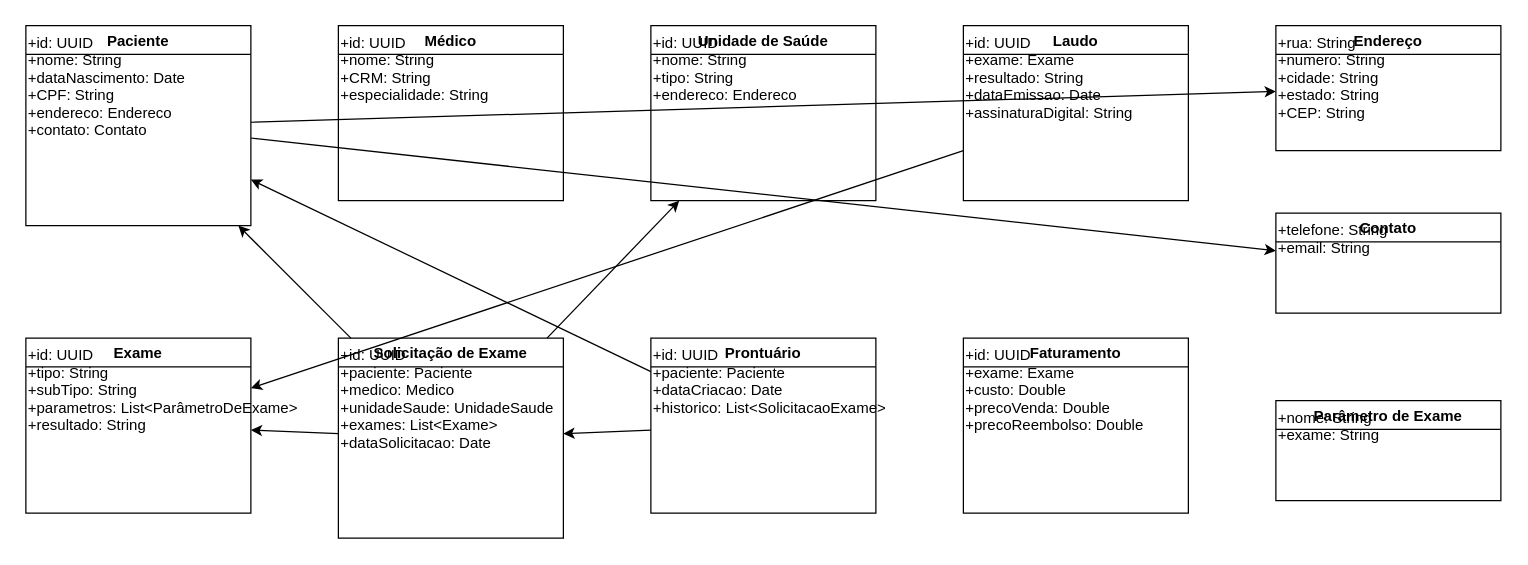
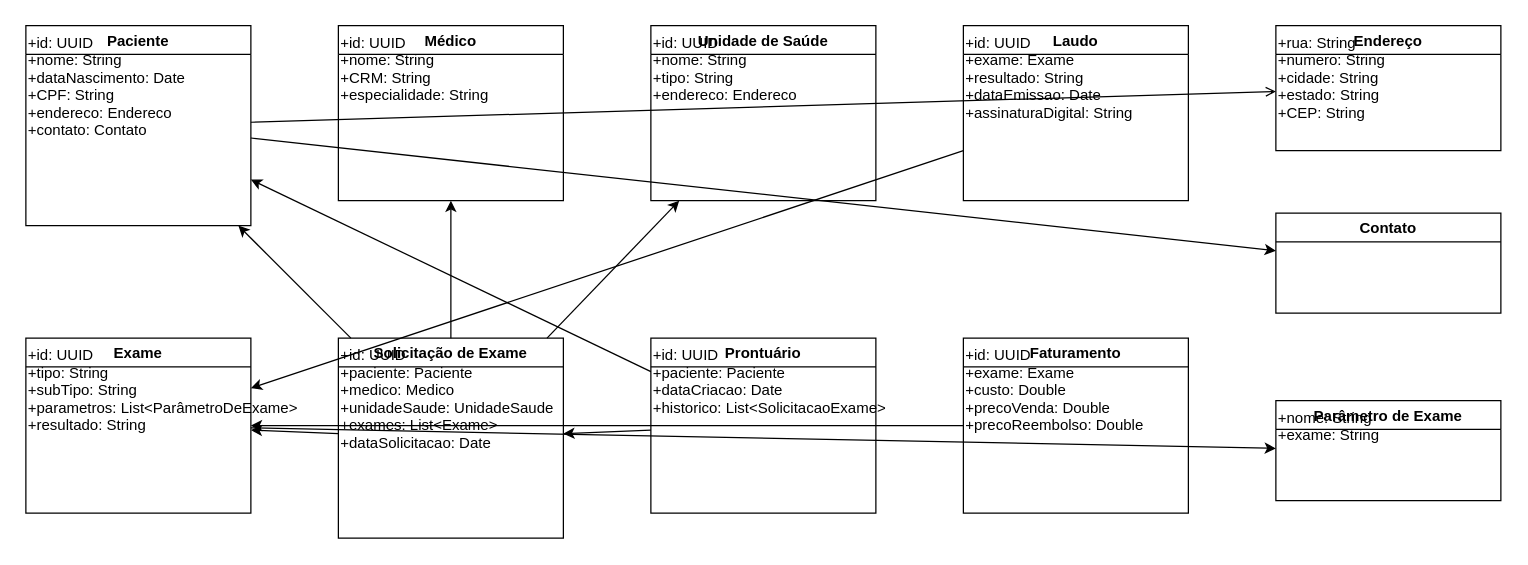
  <mxCell id="0" />
  <mxCell id="1" parent="0" />
  <mxCell id="2" value="Paciente" style="swimlane" vertex="1" parent="1"><mxGeometry x="20" y="20" width="180" height="160" as="geometry" /></mxCell>
  <mxCell id="3" value="+id: UUID&#10;+nome: String&#10;+dataNascimento: Date&#10;+CPF: String&#10;+endereco: Endereco&#10;+contato: Contato" style="text" vertex="1" parent="2"><mxGeometry width="180" height="100" as="geometry" /></mxCell>
  <mxCell id="4" value="Médico" style="swimlane" vertex="1" parent="1"><mxGeometry x="270" y="20" width="180" height="140" as="geometry" /></mxCell>
  <mxCell id="5" value="+id: UUID&#10;+nome: String&#10;+CRM: String&#10;+especialidade: String" style="text" vertex="1" parent="4"><mxGeometry width="180" height="80" as="geometry" /></mxCell>
  <mxCell id="6" value="Unidade de Saúde" style="swimlane" vertex="1" parent="1"><mxGeometry x="520" y="20" width="180" height="140" as="geometry" /></mxCell>
  <mxCell id="7" value="+id: UUID&#10;+nome: String&#10;+tipo: String&#10;+endereco: Endereco" style="text" vertex="1" parent="6"><mxGeometry width="180" height="80" as="geometry" /></mxCell>
  <mxCell id="8" value="Exame" style="swimlane" vertex="1" parent="1"><mxGeometry x="20" y="270" width="180" height="140" as="geometry" /></mxCell>
  <mxCell id="9" value="+id: UUID&#10;+tipo: String&#10;+subTipo: String&#10;+parametros: List&lt;ParâmetroDeExame&gt;&#10;+resultado: String" style="text" vertex="1" parent="8"><mxGeometry width="180" height="100" as="geometry" /></mxCell>
  <mxCell id="10" value="Solicitação de Exame" style="swimlane" vertex="1" parent="1"><mxGeometry x="270" y="270" width="180" height="160" as="geometry" /></mxCell>
  <mxCell id="11" value="+id: UUID&#10;+paciente: Paciente&#10;+medico: Medico&#10;+unidadeSaude: UnidadeSaude&#10;+exames: List&lt;Exame&gt;&#10;+dataSolicitacao: Date" style="text" vertex="1" parent="10"><mxGeometry width="180" height="120" as="geometry" /></mxCell>
  <mxCell id="12" value="Prontuário" style="swimlane" vertex="1" parent="1"><mxGeometry x="520" y="270" width="180" height="140" as="geometry" /></mxCell>
  <mxCell id="13" value="+id: UUID&#10;+paciente: Paciente&#10;+dataCriacao: Date&#10;+historico: List&lt;SolicitacaoExame&gt;" style="text" vertex="1" parent="12"><mxGeometry width="180" height="100" as="geometry" /></mxCell>
  <mxCell id="14" value="Laudo" style="swimlane" vertex="1" parent="1"><mxGeometry x="770" y="20" width="180" height="140" as="geometry" /></mxCell>
  <mxCell id="15" value="+id: UUID&#10;+exame: Exame&#10;+resultado: String&#10;+dataEmissao: Date&#10;+assinaturaDigital: String" style="text" vertex="1" parent="14"><mxGeometry width="180" height="100" as="geometry" /></mxCell>
  <mxCell id="16" value="Faturamento" style="swimlane" vertex="1" parent="1"><mxGeometry x="770" y="270" width="180" height="140" as="geometry" /></mxCell>
  <mxCell id="17" value="+id: UUID&#10;+exame: Exame&#10;+custo: Double&#10;+precoVenda: Double&#10;+precoReembolso: Double" style="text" vertex="1" parent="16"><mxGeometry width="180" height="100" as="geometry" /></mxCell>
  <mxCell id="18" value="Endereço" style="swimlane" vertex="1" parent="1"><mxGeometry x="1020" y="20" width="180" height="100" as="geometry" /></mxCell>
  <mxCell id="19" value="+rua: String&#10;+numero: String&#10;+cidade: String&#10;+estado: String&#10;+CEP: String" style="text" vertex="1" parent="18"><mxGeometry width="180" height="80" as="geometry" /></mxCell>
  <mxCell id="20" value="Contato" style="swimlane" vertex="1" parent="1"><mxGeometry x="1020" y="170" width="180" height="80" as="geometry" /></mxCell>
- <mxCell id="21" value="+telefone: String&#10;+email: String" style="text" vertex="1" parent="20"><mxGeometry width="180" height="60" as="geometry" /></mxCell>
  <mxCell id="22" value="Parâmetro de Exame" style="swimlane" vertex="1" parent="1"><mxGeometry x="1020" y="320" width="180" height="80" as="geometry" /></mxCell>
  <mxCell id="23" value="+nome: String&#10;+exame: String" style="text" vertex="1" parent="22"><mxGeometry width="180" height="60" as="geometry" /></mxCell>
  <mxCell id="24" edge="1" parent="1" source="10" target="2"><mxGeometry relative="1" as="geometry" /></mxCell>
+ <mxCell id="25" edge="1" parent="1" source="10" target="4"><mxGeometry relative="1" as="geometry" /></mxCell>
  <mxCell id="26" edge="1" parent="1" source="10" target="6"><mxGeometry relative="1" as="geometry" /></mxCell>
  <mxCell id="27" edge="1" parent="1" source="10" target="8"><mxGeometry relative="1" as="geometry" /></mxCell>
  <mxCell id="28" edge="1" parent="1" source="12" target="2"><mxGeometry relative="1" as="geometry" /></mxCell>
  <mxCell id="29" edge="1" parent="1" source="12" target="10"><mxGeometry relative="1" as="geometry" /></mxCell>
  <mxCell id="30" edge="1" parent="1" source="14" target="8"><mxGeometry relative="1" as="geometry" /></mxCell>
- <mxCell id="32" edge="1" parent="1" source="2" target="18"><mxGeometry relative="1" as="geometry" /></mxCell>
+ <mxCell id="31" edge="1" parent="1" source="16" target="8"><mxGeometry relative="1" as="geometry" /></mxCell>
+ <mxCell id="32" edge="1" parent="1" source="2" target="18" style="endArrow=open;"><mxGeometry relative="1" as="geometry" /></mxCell>
  <mxCell id="33" edge="1" parent="1" source="2" target="20"><mxGeometry relative="1" as="geometry" /></mxCell>
+ <mxCell id="34" edge="1" parent="1" source="8" target="22"><mxGeometry relative="1" as="geometry" /></mxCell>
